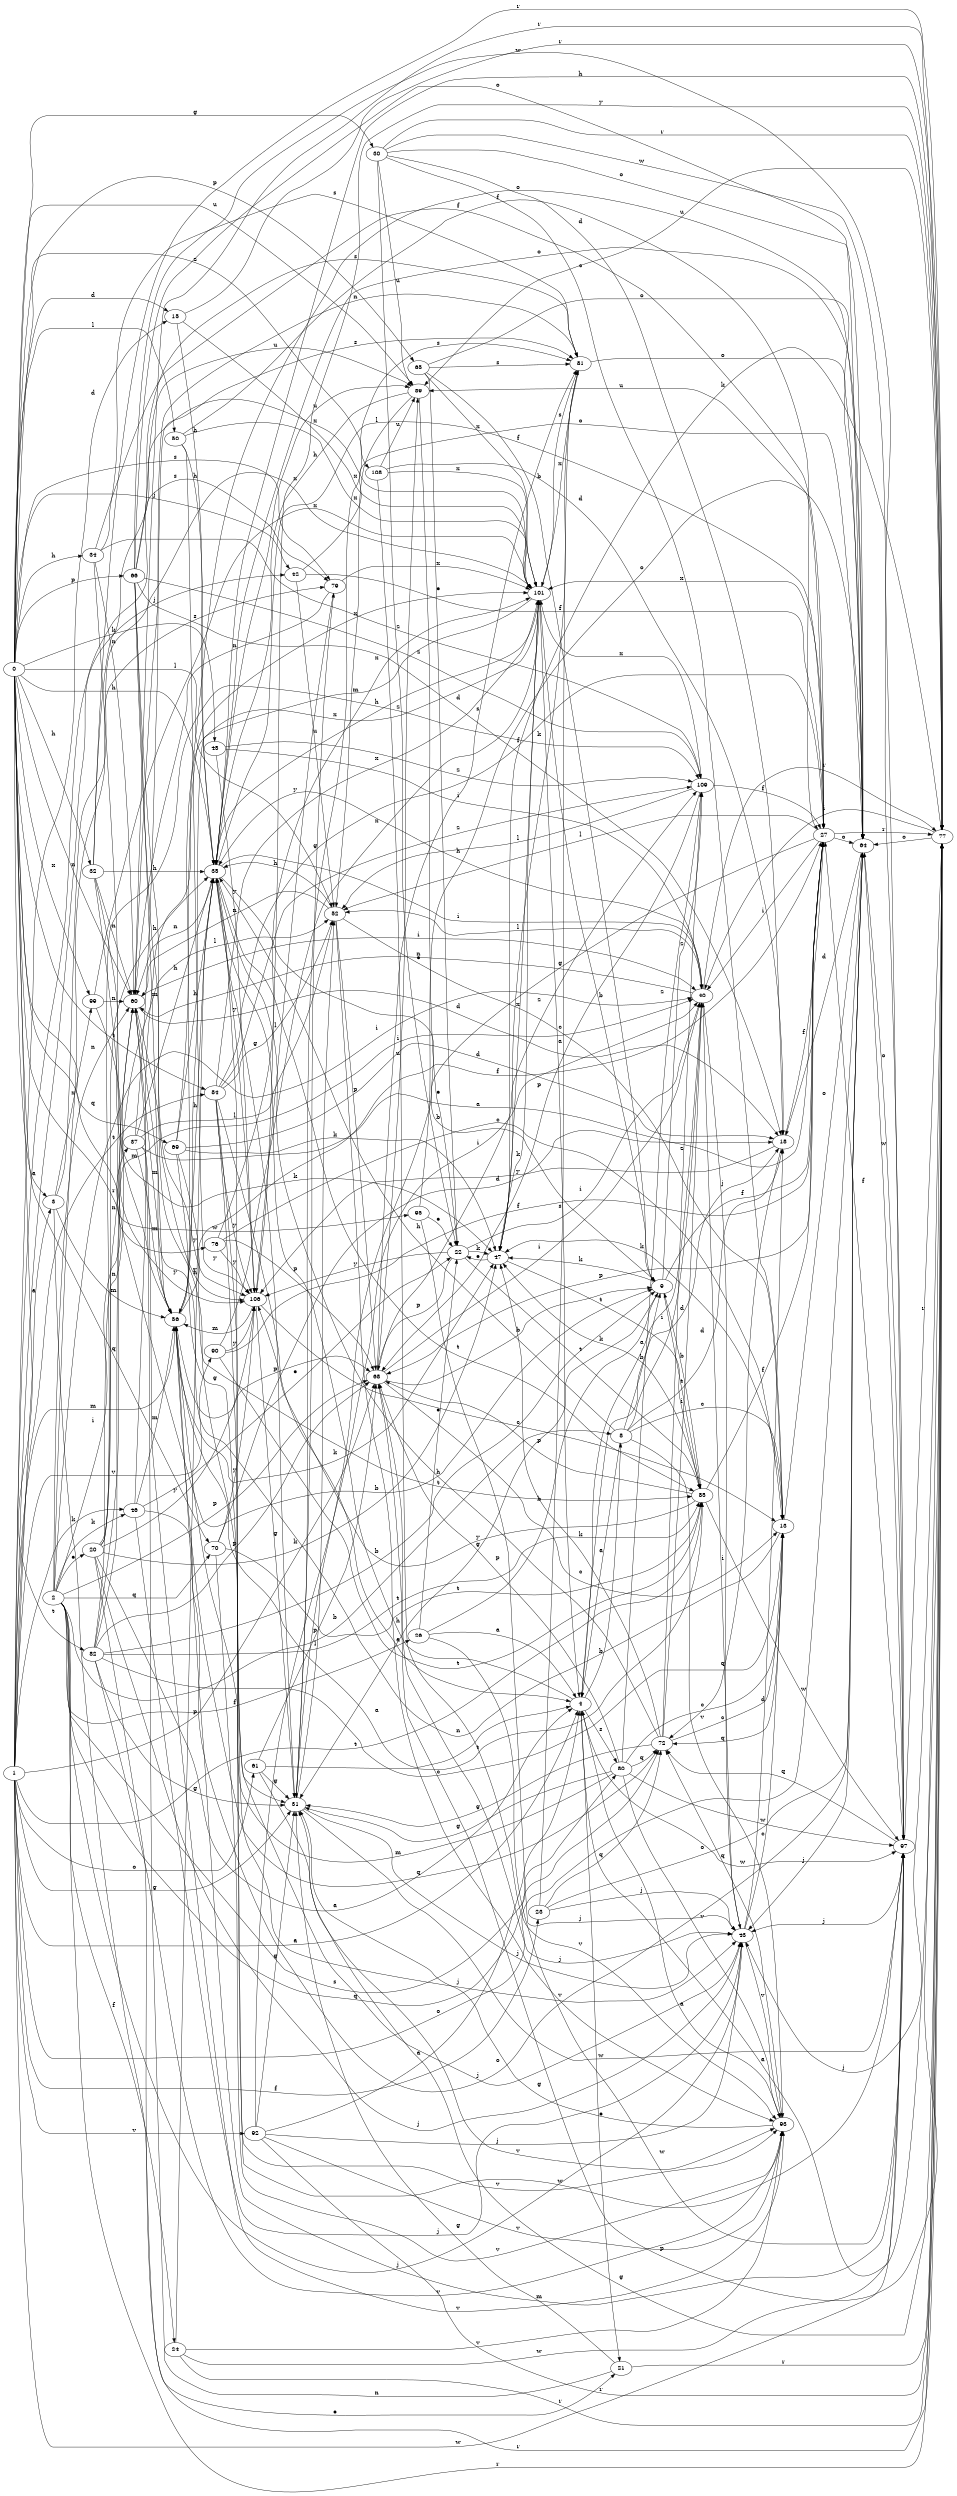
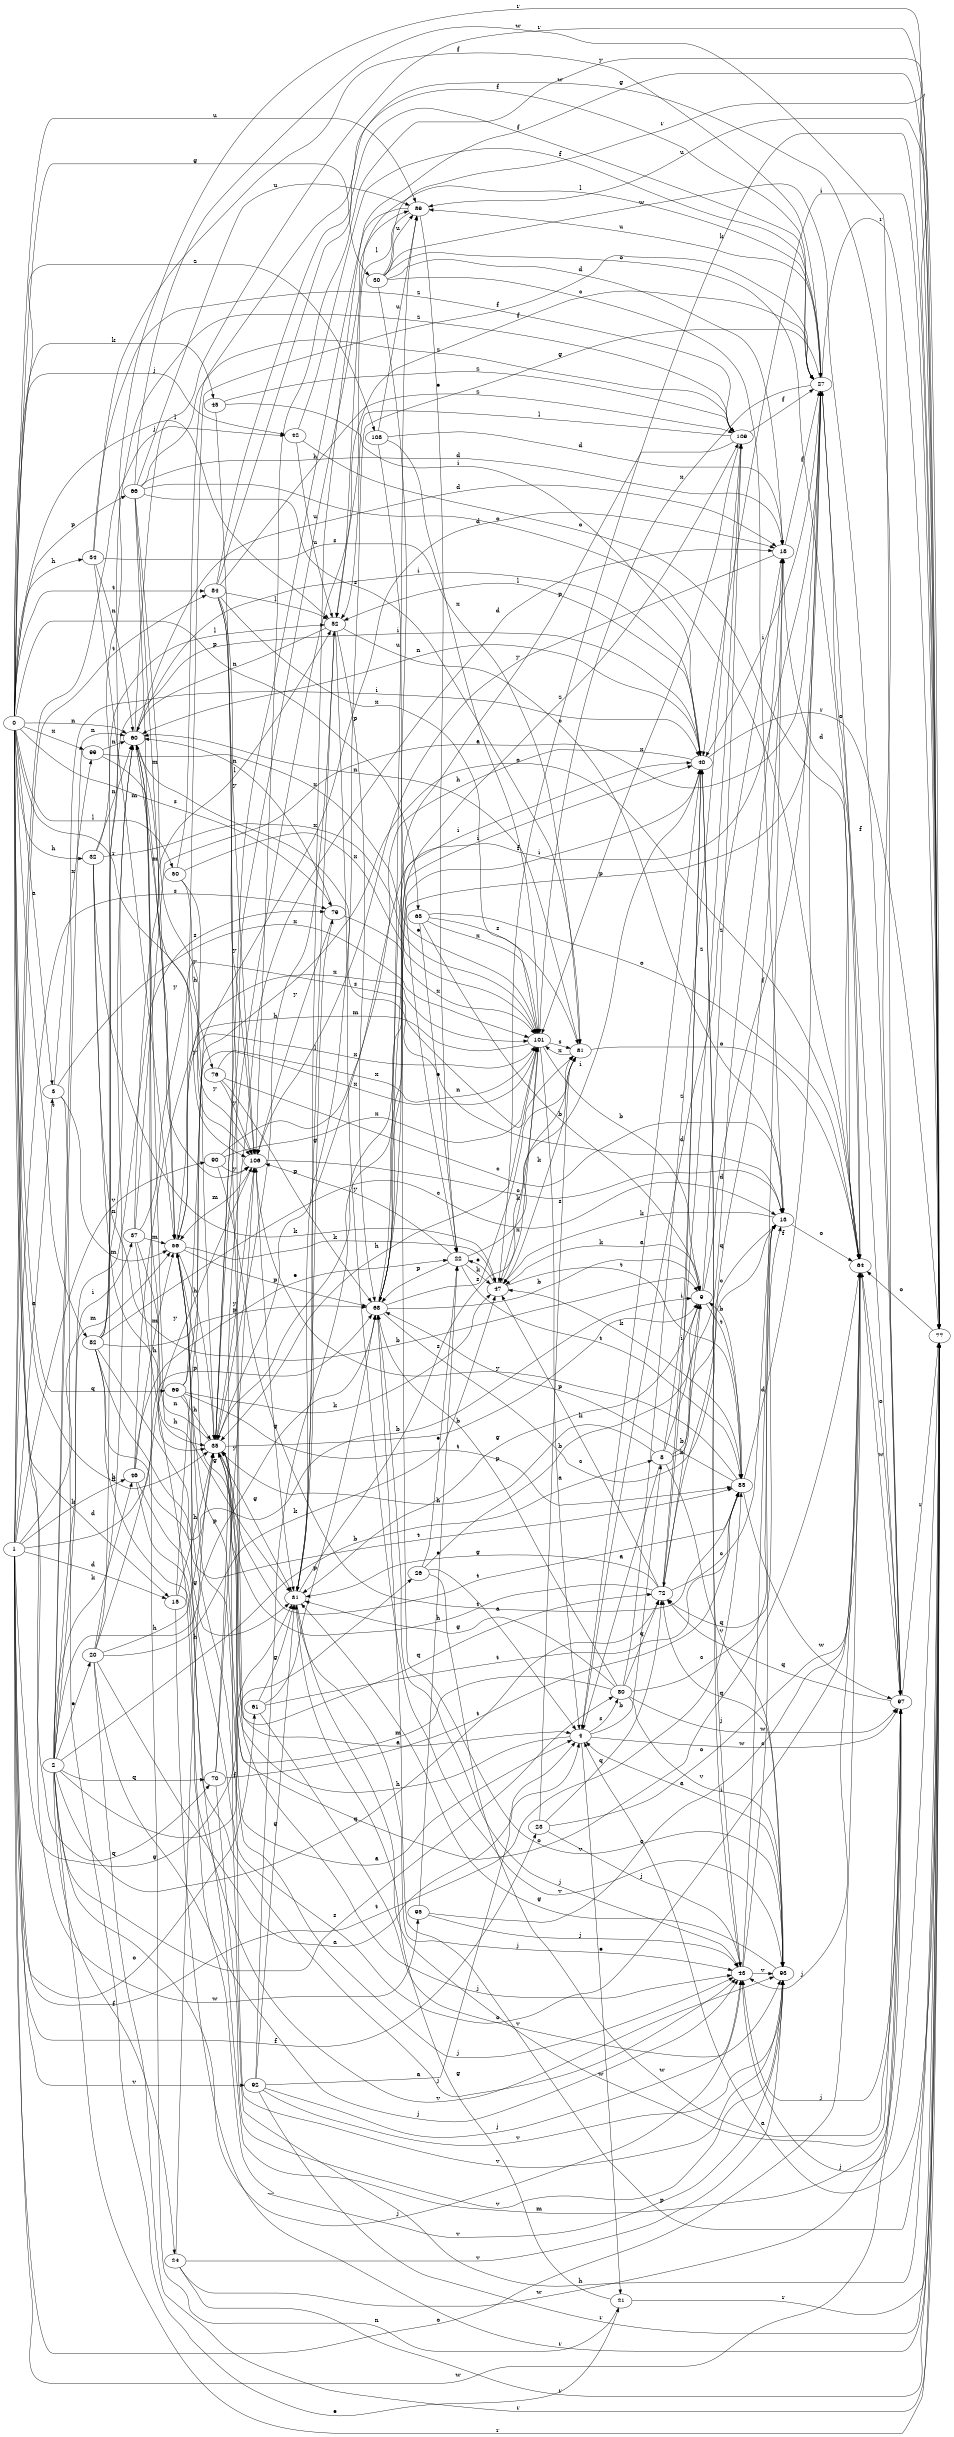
  strict digraph {
    rankdir=LR
    0
    3
    15
    30
    32
    34
    35
    42
    45
    50
    52
    60
    65
    66
    69
    70
    76
    79
    82
    84
    89
    95
    99
    108
    56
    21
    101
    77
    64
    97
    18
    13
    22
    9
    47
    27
    109
    81
    31
    85
    40
    93
    106
    68
    43
    4
    1
    23
    46
    61
    90
    92
    8
    80
    72
    2
    20
    24
    26
    37
    0 -> 3 [label=a]
    0 -> 15 [label=d]
    0 -> 30 [label=g]
    0 -> 32 [label=h]
    0 -> 34 [label=h]
    0 -> 35 [label=h]
    0 -> 42 [label=j]
    0 -> 45 [label=k]
    0 -> 50 [label=l]
    0 -> 52 [label=l]
    0 -> 60 [label=n]
    0 -> 65 [label=p]
    0 -> 66 [label=p]
    0 -> 69 [label=q]
    0 -> 70 [label=q]
    0 -> 76 [label=r]
    0 -> 79 [label=s]
    0 -> 82 [label=t]
    0 -> 84 [label=t]
    0 -> 89 [label=u]
    0 -> 95 [label=w]
    0 -> 99 [label=x]
    0 -> 108 [label=z]
    3 -> 99 [label=x]
    3 -> 56 [label=m]
    3 -> 21 [label=e]
    3 -> 101 [label=x]
    15 -> 35 [label=h]
    15 -> 101 [label=x]
    15 -> 77 [label=r]
    30 -> 89 [label=u]
    30 -> 77 [label=r]
    30 -> 64 [label=o]
    30 -> 97 [label=w]
    30 -> 18 [label=d]
    30 -> 13 [label=c]
    30 -> 22 [label=e]
    32 -> 35 [label=h]
    32 -> 60 [label=n]
    32 -> 101 [label=x]
    32 -> 77 [label=r]
    32 -> 9 [label=b]
    32 -> 47 [label=k]
    34 -> 60 [label=n]
    34 -> 56 [label=m]
    34 -> 27 [label=f]
    34 -> 109 [label=z]
    34 -> 81 [label=s]
    35 -> 60 [label=n]
    35 -> 89 [label=u]
    35 -> 64 [label=o]
    35 -> 9 [label=b]
    35 -> 27 [label=f]
    35 -> 31 [label=g]
    35 -> 85 [label=t]
    35 -> 40 [label=i]
    35 -> 93 [label=v]
    35 -> 106 [label=y]
    42 -> 52 [label=u]
    42 -> 64 [label=o]
    42 -> 27 [label=f]
    45 -> 109 [label=z]
    45 -> 40 [label=i]
    45 -> 106 [label=y]
    50 -> 35 [label=h]
    50 -> 101 [label=x]
    50 -> 27 [label=f]
    50 -> 106 [label=y]
    52 -> 35 [label=h]
    52 -> 60 [label=n]
    52 -> 13 [label=c]
    52 -> 93 [label=v]
    52 -> 68 [label=p]
    60 -> 56 [label=m]
    60 -> 77 [label=r]
    60 -> 18 [label=d]
    60 -> 40 [label=i]
    60 -> 106 [label=y]
    65 -> 101 [label=x]
    65 -> 64 [label=o]
    65 -> 22 [label=e]
    65 -> 9 [label=b]
    65 -> 81 [label=s]
    66 -> 89 [label=u]
    66 -> 56 [label=m]
    66 -> 64 [label=o]
    66 -> 97 [label=w]
    66 -> 18 [label=d]
    66 -> 109 [label=z]
    66 -> 81 [label=s]
    66 -> 31 [label=g]
    66 -> 106 [label=y]
    69 -> 35 [label=h]
    69 -> 64 [label=o]
    69 -> 18 [label=d]
    69 -> 47 [label=k]
    69 -> 85 [label=t]
    69 -> 43 [label=j]
    70 -> 18 [label=d]
    70 -> 85 [label=t]
    70 -> 93 [label=v]
    70 -> 106 [label=y]
    76 -> 101 [label=x]
    76 -> 13 [label=c]
    76 -> 106 [label=y]
    76 -> 68 [label=p]
    79 -> 60 [label=n]
    79 -> 101 [label=x]
    79 -> 106 [label=y]
    82 -> 52 [label=l]
    82 -> 60 [label=n]
    82 -> 13 [label=c]
    82 -> 9 [label=b]
    82 -> 31 [label=g]
    82 -> 85 [label=t]
    82 -> 40 [label=i]
    82 -> 93 [label=v]
    82 -> 68 [label=p]
    84 -> 52 [label=l]
    84 -> 101 [label=x]
    84 -> 97 [label=w]
    84 -> 27 [label=f]
    84 -> 109 [label=z]
    84 -> 106 [label=y]
    84 -> 43 [label=j]
    84 -> 4 [label=a]
    89 -> 35 [label=h]
    89 -> 52 [label=l]
    89 -> 22 [label=e]
    95 -> 64 [label=o]
    95 -> 22 [label=e]
    95 -> 43 [label=j]
    99 -> 60 [label=n]
    99 -> 101 [label=x]
    99 -> 106 [label=y]
    108 -> 89 [label=u]
    108 -> 101 [label=x]
    108 -> 18 [label=d]
    108 -> 93 [label=v]
    56 -> 35 [label=h]
    56 -> 101 [label=x]
    56 -> 47 [label=k]
    56 -> 27 [label=f]
    56 -> 68 [label=p]
    56 -> 4 [label=a]
    56 -> 72 [label=q]
    21 -> 60 [label=n]
    21 -> 77 [label=r]
    21 -> 31 [label=g]
    101 -> 35 [label=h]
    101 -> 56 [label=m]
    101 -> 9 [label=b]
    101 -> 47 [label=k]
    101 -> 81 [label=s]
    101 -> 4 [label=a]
    77 -> 35 [label=h]
    77 -> 89 [label=u]
    77 -> 64 [label=o]
    77 -> 47 [label=k]
    77 -> 31 [label=g]
    77 -> 40 [label=i]
-   106 -> 77 [label=y]
+   77 -> 106 [label=y]
    77 -> 68 [label=p]
    77 -> 43 [label=j]
    77 -> 4 [label=a]
    64 -> 97 [label=w]
    64 -> 18 [label=d]
    64 -> 43 [label=j]
    97 -> 56 [label=m]
    97 -> 77 [label=r]
    97 -> 64 [label=o]
    97 -> 27 [label=f]
    97 -> 43 [label=j]
    97 -> 72 [label=q]
    18 -> 27 [label=f]
    18 -> 106 [label=y]
    18 -> 72 [label=q]
    13 -> 60 [label=n]
    13 -> 64 [label=o]
    13 -> 47 [label=k]
    13 -> 72 [label=q]
    22 -> 47 [label=k]
    22 -> 85 [label=t]
    22 -> 40 [label=i]
    22 -> 106 [label=y]
    22 -> 68 [label=p]
    9 -> 47 [label=k]
    9 -> 27 [label=f]
    9 -> 109 [label=z]
    9 -> 31 [label=g]
    9 -> 85 [label=t]
    47 -> 101 [label=x]
    47 -> 22 [label=e]
    47 -> 85 [label=t]
    27 -> 52 [label=l]
    27 -> 89 [label=u]
    27 -> 101 [label=x]
    27 -> 77 [label=r]
    27 -> 64 [label=o]
    27 -> 31 [label=g]
    27 -> 40 [label=i]
    27 -> 68 [label=p]
    109 -> 52 [label=l]
    109 -> 101 [label=x]
    109 -> 27 [label=f]
    109 -> 68 [label=p]
    81 -> 60 [label=n]
    81 -> 101 [label=x]
    81 -> 64 [label=o]
    81 -> 47 [label=k]
    31 -> 52 [label=l]
    31 -> 79 [label=g]
    31 -> 97 [label=w]
    31 -> 81 [label=s]
    31 -> 43 [label=j]
    85 -> 97 [label=w]
    85 -> 9 [label=b]
    85 -> 47 [label=k]
    85 -> 27 [label=f]
    85 -> 106 [label=y]
    85 -> 68 [label=p]
    40 -> 35 [label=h]
    40 -> 52 [label=l]
    40 -> 60 [label=n]
    40 -> 77 [label=r]
    40 -> 43 [label=j]
    40 -> 4 [label=a]
    93 -> 31 [label=g]
    93 -> 4 [label=a]
    93 -> 72 [label=q]
    106 -> 56 [label=m]
    106 -> 13 [label=c]
    106 -> 31 [label=g]
    68 -> 89 [label=u]
    68 -> 13 [label=c]
    68 -> 9 [label=b]
    68 -> 109 [label=z]
    68 -> 81 [label=s]
    68 -> 40 [label=i]
    68 -> 43 [label=j]
    43 -> 18 [label=d]
    43 -> 13 [label=c]
    43 -> 40 [label=i]
    43 -> 93 [label=v]
    4 -> 35 [label=h]
    4 -> 21 [label=e]
    4 -> 97 [label=w]
    4 -> 18 [label=d]
    4 -> 8 [label=b]
    4 -> 80 [label=s]
    1 -> 3 [label=a]
    1 -> 15 [label=d]
    1 -> 42 [label=j]
    1 -> 79 [label=s]
    1 -> 84 [label=t]
    1 -> 56 [label=m]
    1 -> 64 [label=o]
    1 -> 97 [label=w]
    1 -> 31 [label=g]
    1 -> 85 [label=t]
    1 -> 68 [label=p]
-   1 -> 4 [label=a]
    1 -> 23 [label=f]
    1 -> 46 [label=k]
    1 -> 61 [label=o]
    1 -> 90 [label=v]
    1 -> 92 [label=v]
    23 -> 64 [label=o]
    23 -> 81 [label=s]
    23 -> 43 [label=j]
    23 -> 72 [label=q]
    46 -> 56 [label=m]
    46 -> 101 [label=x]
    46 -> 64 [label=o]
    46 -> 22 [label=e]
    46 -> 43 [label=j]
    61 -> 31 [label=g]
    61 -> 85 [label=t]
    61 -> 93 [label=v]
    61 -> 68 [label=p]
    90 -> 101 [label=x]
    90 -> 27 [label=f]
    90 -> 85 [label=t]
    90 -> 106 [label=y]
    92 -> 77 [label=r]
    92 -> 31 [label=g]
    92 -> 40 [label=i]
    92 -> 93 [label=v]
    92 -> 43 [label=j]
    92 -> 4 [label=a]
    8 -> 35 [label=h]
    8 -> 18 [label=d]
    8 -> 13 [label=c]
    8 -> 9 [label=b]
    8 -> 40 [label=i]
    8 -> 93 [label=v]
    8 -> 4 [label=a]
    80 -> 56 [label=m]
    80 -> 97 [label=w]
    80 -> 13 [label=c]
    80 -> 109 [label=z]
    80 -> 31 [label=g]
    80 -> 93 [label=v]
    80 -> 68 [label=p]
    80 -> 72 [label=q]
    72 -> 35 [label=h]
    72 -> 13 [label=c]
+   72 -> 9 [label=b]
    72 -> 47 [label=k]
    72 -> 109 [label=z]
    72 -> 31 [label=g]
    72 -> 40 [label=i]
    2 -> 60 [label=n]
    2 -> 70 [label=q]
    2 -> 79 [label=s]
    2 -> 77 [label=r]
    2 -> 40 [label=i]
    2 -> 68 [label=p]
    2 -> 43 [label=j]
    2 -> 46 [label=k]
    2 -> 8 [label=b]
    2 -> 80 [label=s]
    2 -> 72 [label=q]
    2 -> 20 [label=e]
    2 -> 24 [label=f]
    2 -> 26 [label=f]
    2 -> 37 [label=i]
    20 -> 35 [label=h]
    20 -> 60 [label=n]
    20 -> 77 [label=r]
    20 -> 47 [label=k]
    20 -> 109 [label=z]
    20 -> 106 [label=y]
    20 -> 43 [label=j]
    20 -> 4 [label=a]
    24 -> 35 [label=h]
    24 -> 77 [label=r]
    24 -> 97 [label=w]
    24 -> 93 [label=v]
    26 -> 97 [label=w]
    26 -> 22 [label=e]
    26 -> 9 [label=b]
    26 -> 4 [label=a]
    37 -> 35 [label=h]
    37 -> 52 [label=l]
    37 -> 56 [label=m]
    37 -> 27 [label=a]
    37 -> 81 [label=s]
    37 -> 93 [label=v]
  }
